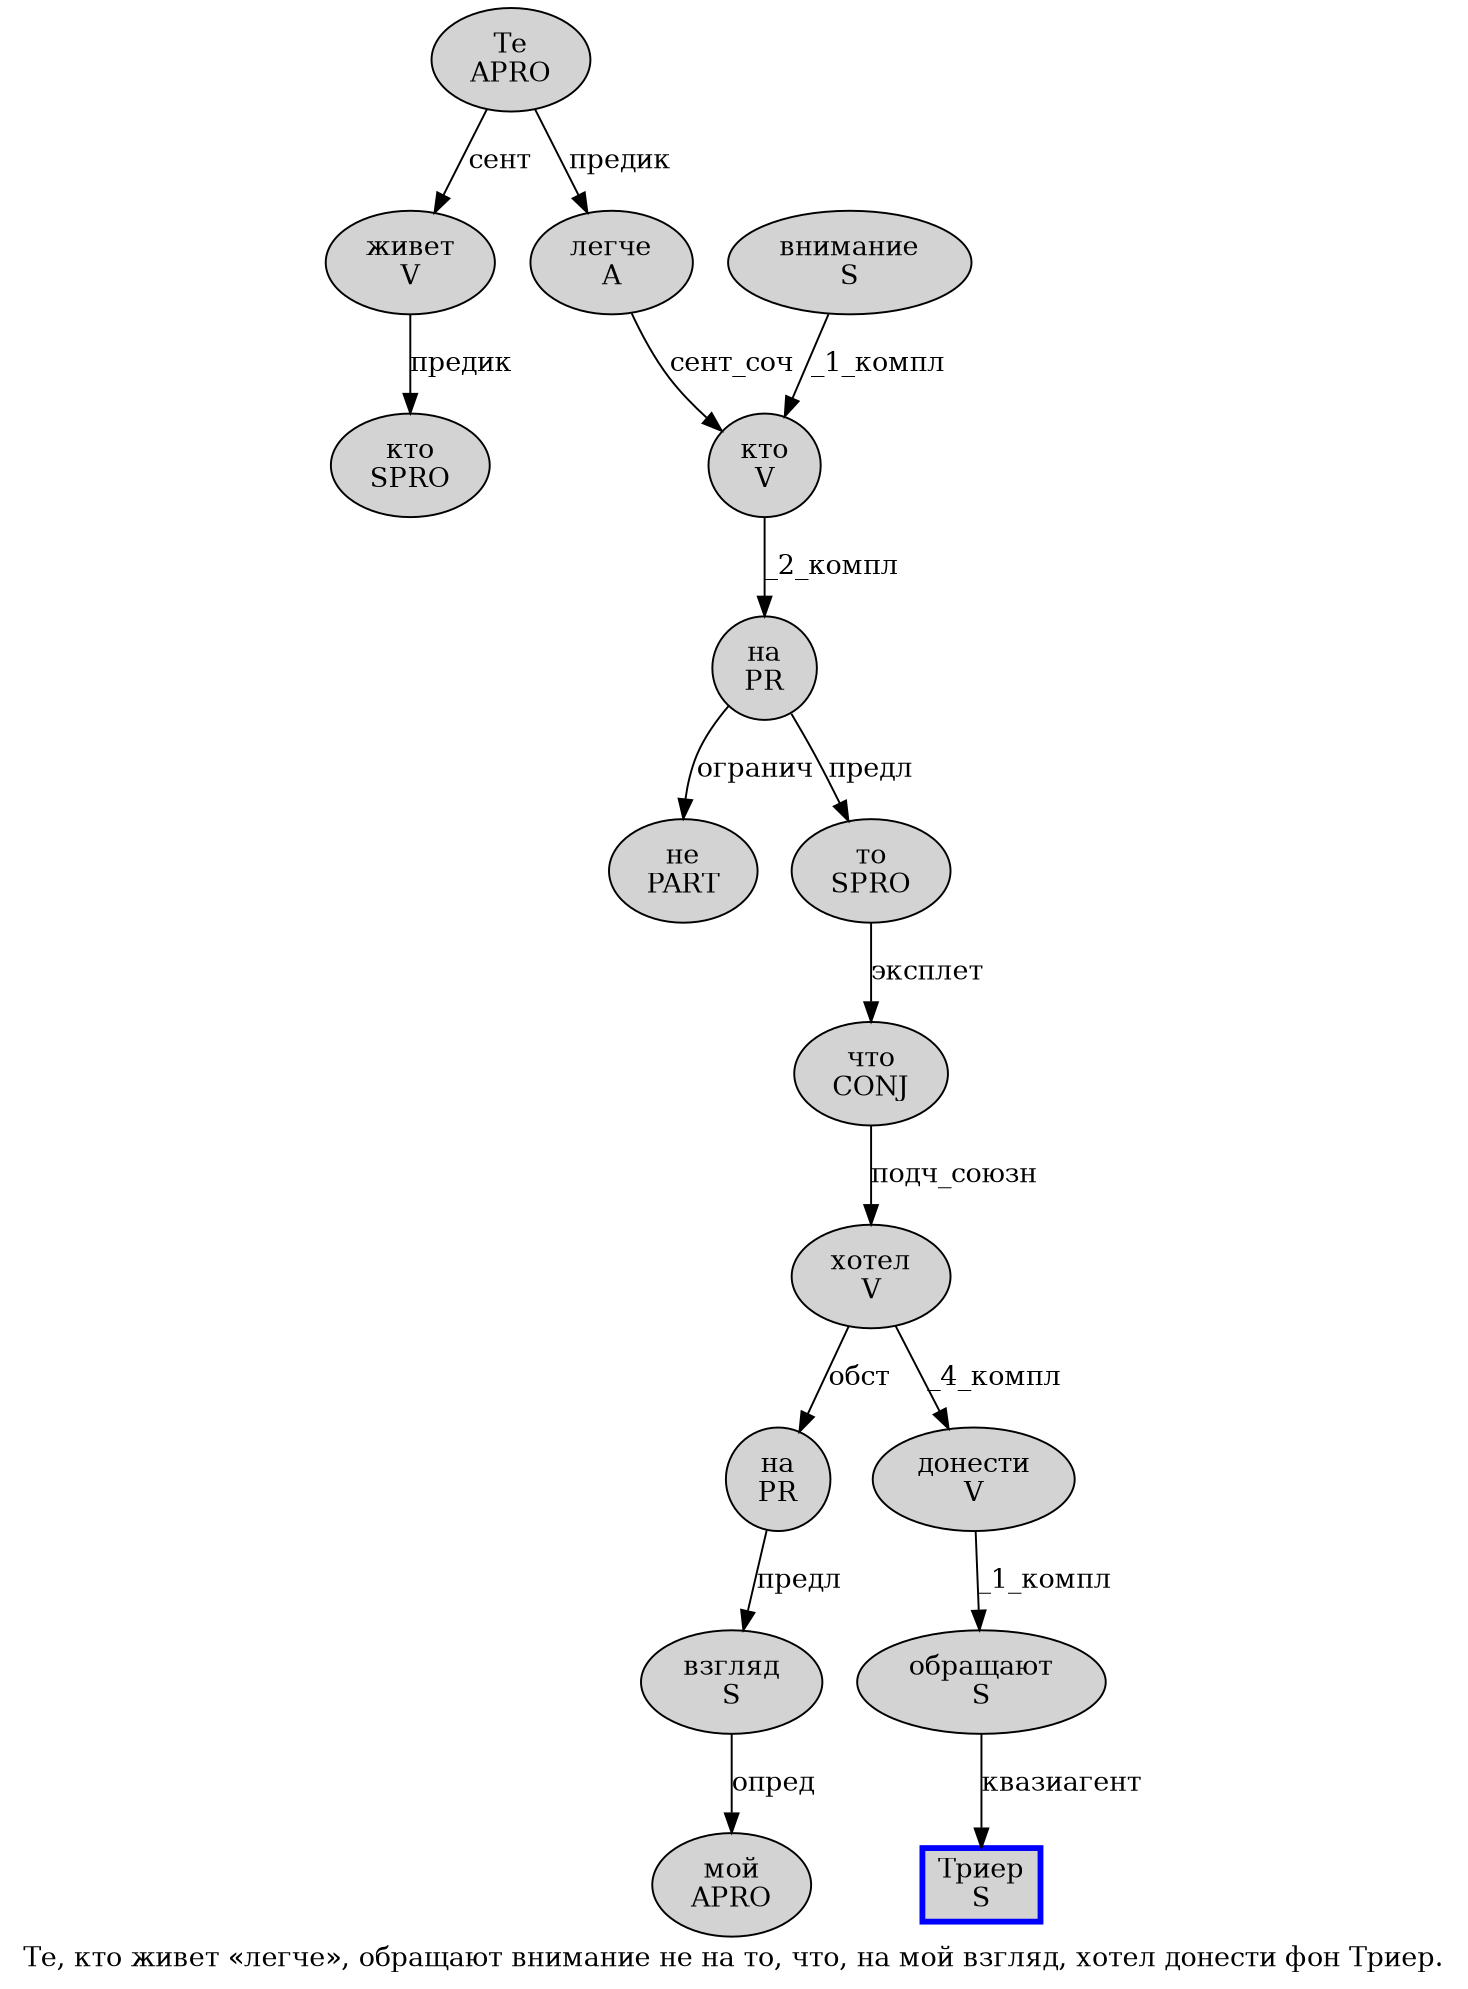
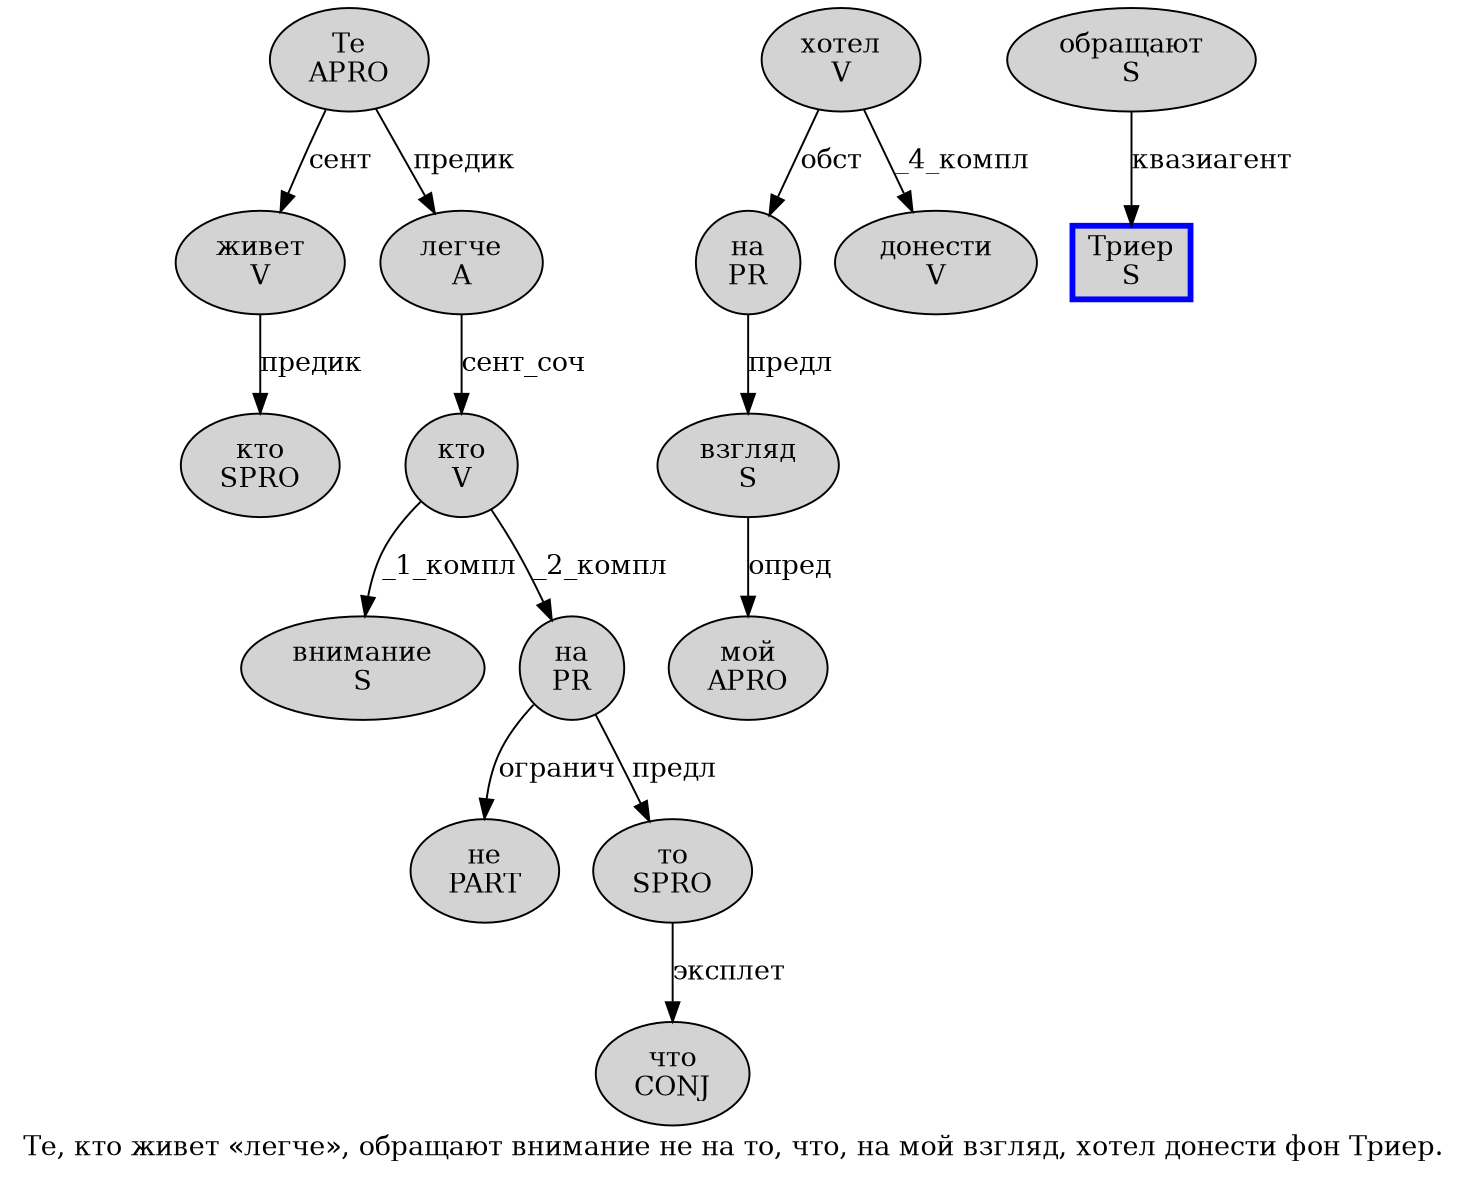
  digraph {
    label="Те, кто живет «легче», обращают внимание не на то, что, на мой взгляд, хотел донести фон Триер."
    node [fillcolor=lightgray penwidth=1 shape=ellipse style=filled]
    n1 [label="Те\nAPRO"]
    n2 [label="живет\nV"]
    n3 [label="легче\nA"]
    n4 [label="кто\nSPRO"]
    n5 [label="кто\nV"]
    n6 [label="внимание\nS"]
    n7 [label="на\nPR"]
    n8 [label="не\nPART"]
    n9 [label="то\nSPRO"]
    n10 [label="что\nCONJ"]
    n11 [label="хотел\nV"]
    n12 [label="на\nPR"]
    n13 [label="донести\nV"]
    n14 [label="взгляд\nS"]
    n15 [label="мой\nAPRO"]
    n16 [label="обращают\nS"]
    n17 [color=blue label="Триер\nS" penwidth=3 shape=box]
    n1 -> n2 [label="сент"]
    n1 -> n3 [label="предик"]
    n2 -> n4 [label="предик"]
    n3 -> n5 [label="сент_соч"]
-   n6 -> n5 [label="_1_компл"]
+   n5 -> n6 [label="_1_компл"]
    n5 -> n7 [label="_2_компл"]
    n7 -> n8 [label="огранич"]
    n7 -> n9 [label="предл"]
    n9 -> n10 [label="эксплет"]
-   n10 -> n11 [label="подч_союзн"]
    n11 -> n12 [label="обст"]
    n11 -> n13 [label="_4_компл"]
    n12 -> n14 [label="предл"]
-   n13 -> n16 [label="_1_компл"]
    n14 -> n15 [label="опред"]
    n16 -> n17 [label="квазиагент"]
  }
